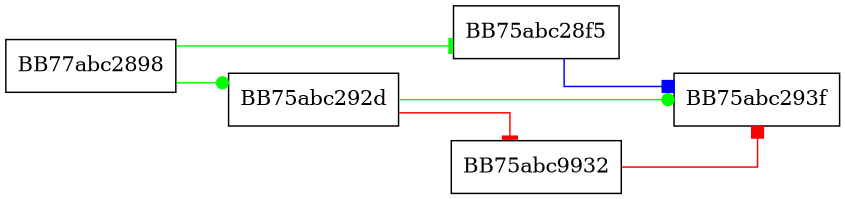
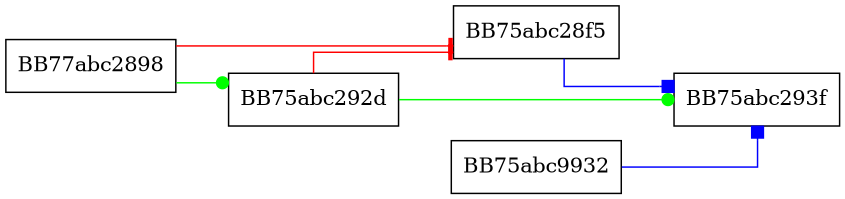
  digraph {
    rankdir=LR
    splines=ortho
    node [shape=box]
    edge [arrowhead=dot color=green]
    n1 [label=BB77abc2898]
    BB75abc292d
    BB75abc28f5
    BB75abc293f
    n5 [label=BB75abc9932]
    n1 -> BB75abc292d
-   n1 -> BB75abc28f5 [arrowhead=tee]
+   n1 -> BB75abc28f5 [arrowhead=tee color=red]
    BB75abc292d -> BB75abc293f
-   BB75abc292d -> n5 [arrowhead=tee color=red]
+   BB75abc292d -> BB75abc28f5 [arrowhead=tee color=red]
    BB75abc28f5 -> BB75abc293f [arrowhead=box color=blue]
-   n5 -> BB75abc293f [arrowhead=box color=red]
+   n5 -> BB75abc293f [arrowhead=box color=blue]
  }
